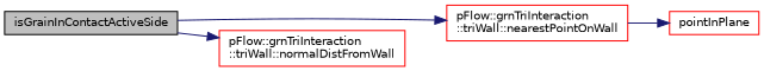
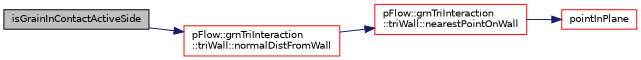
  digraph {
    rankdir=LR
    node [color=red fillcolor=white fontname=Helvetica fontsize=10 shape=record style=filled]
    edge [color=midnightblue fontname=Helvetica fontsize=10 labelfontname=Helvetica labelfontsize=10 style=solid]
    n1 [color=black fillcolor=grey75 fontcolor=black height=0.2 label=isGrainInContactActiveSide width=0.4]
    n2 [height=0.2 label="pFlow::grnTriInteraction\l::triWall::nearestPointOnWall" width=0.4]
    n3 [height=0.2 label="pFlow::grnTriInteraction\l::triWall::normalDistFromWall" width=0.4]
    n4 [height=0.2 label=pointInPlane width=0.4]
-   n1 -> n2
+   n3 -> n2
    n1 -> n3
    n2 -> n4
  }
